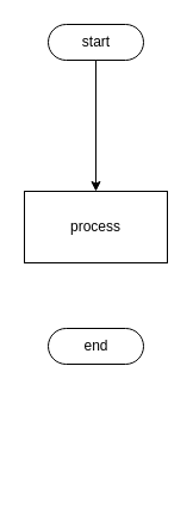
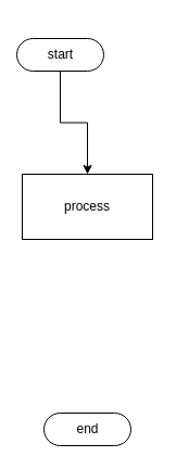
  <mxCell id="0" />
  <mxCell id="1" parent="0" />
  <mxCell id="2" style="edgeStyle=orthogonalEdgeStyle;rounded=0;orthogonalLoop=1;jettySize=auto;html=1;entryX=0.5;entryY=0;entryDx=0;entryDy=0;" edge="1" parent="1" source="3" target="5"><mxGeometry relative="1" as="geometry" /></mxCell>
- <mxCell id="3" value="start" style="html=1;dashed=0;whitespace=wrap;shape=mxgraph.dfd.start" vertex="1" parent="1"><mxGeometry x="40" y="20" width="80" height="30" as="geometry" /></mxCell>
- <mxCell id="4" value="end" style="html=1;dashed=0;whitespace=wrap;shape=mxgraph.dfd.start" vertex="1" parent="1"><mxGeometry x="40" y="275" width="80" height="30" as="geometry" /></mxCell>
+ <mxCell id="3" value="start" style="html=1;dashed=0;whitespace=wrap;shape=mxgraph.dfd.start" vertex="1" parent="1"><mxGeometry x="15" y="35" width="80" height="30" as="geometry" /></mxCell>
+ <mxCell id="4" value="end" style="html=1;dashed=0;whitespace=wrap;shape=mxgraph.dfd.start" vertex="1" parent="1"><mxGeometry x="40" y="380" width="80" height="30" as="geometry" /></mxCell>
  <mxCell id="5" value="process" style="rounded=0;whiteSpace=wrap;html=1;" vertex="1" parent="1"><mxGeometry x="20" y="160" width="120" height="60" as="geometry" /></mxCell>
